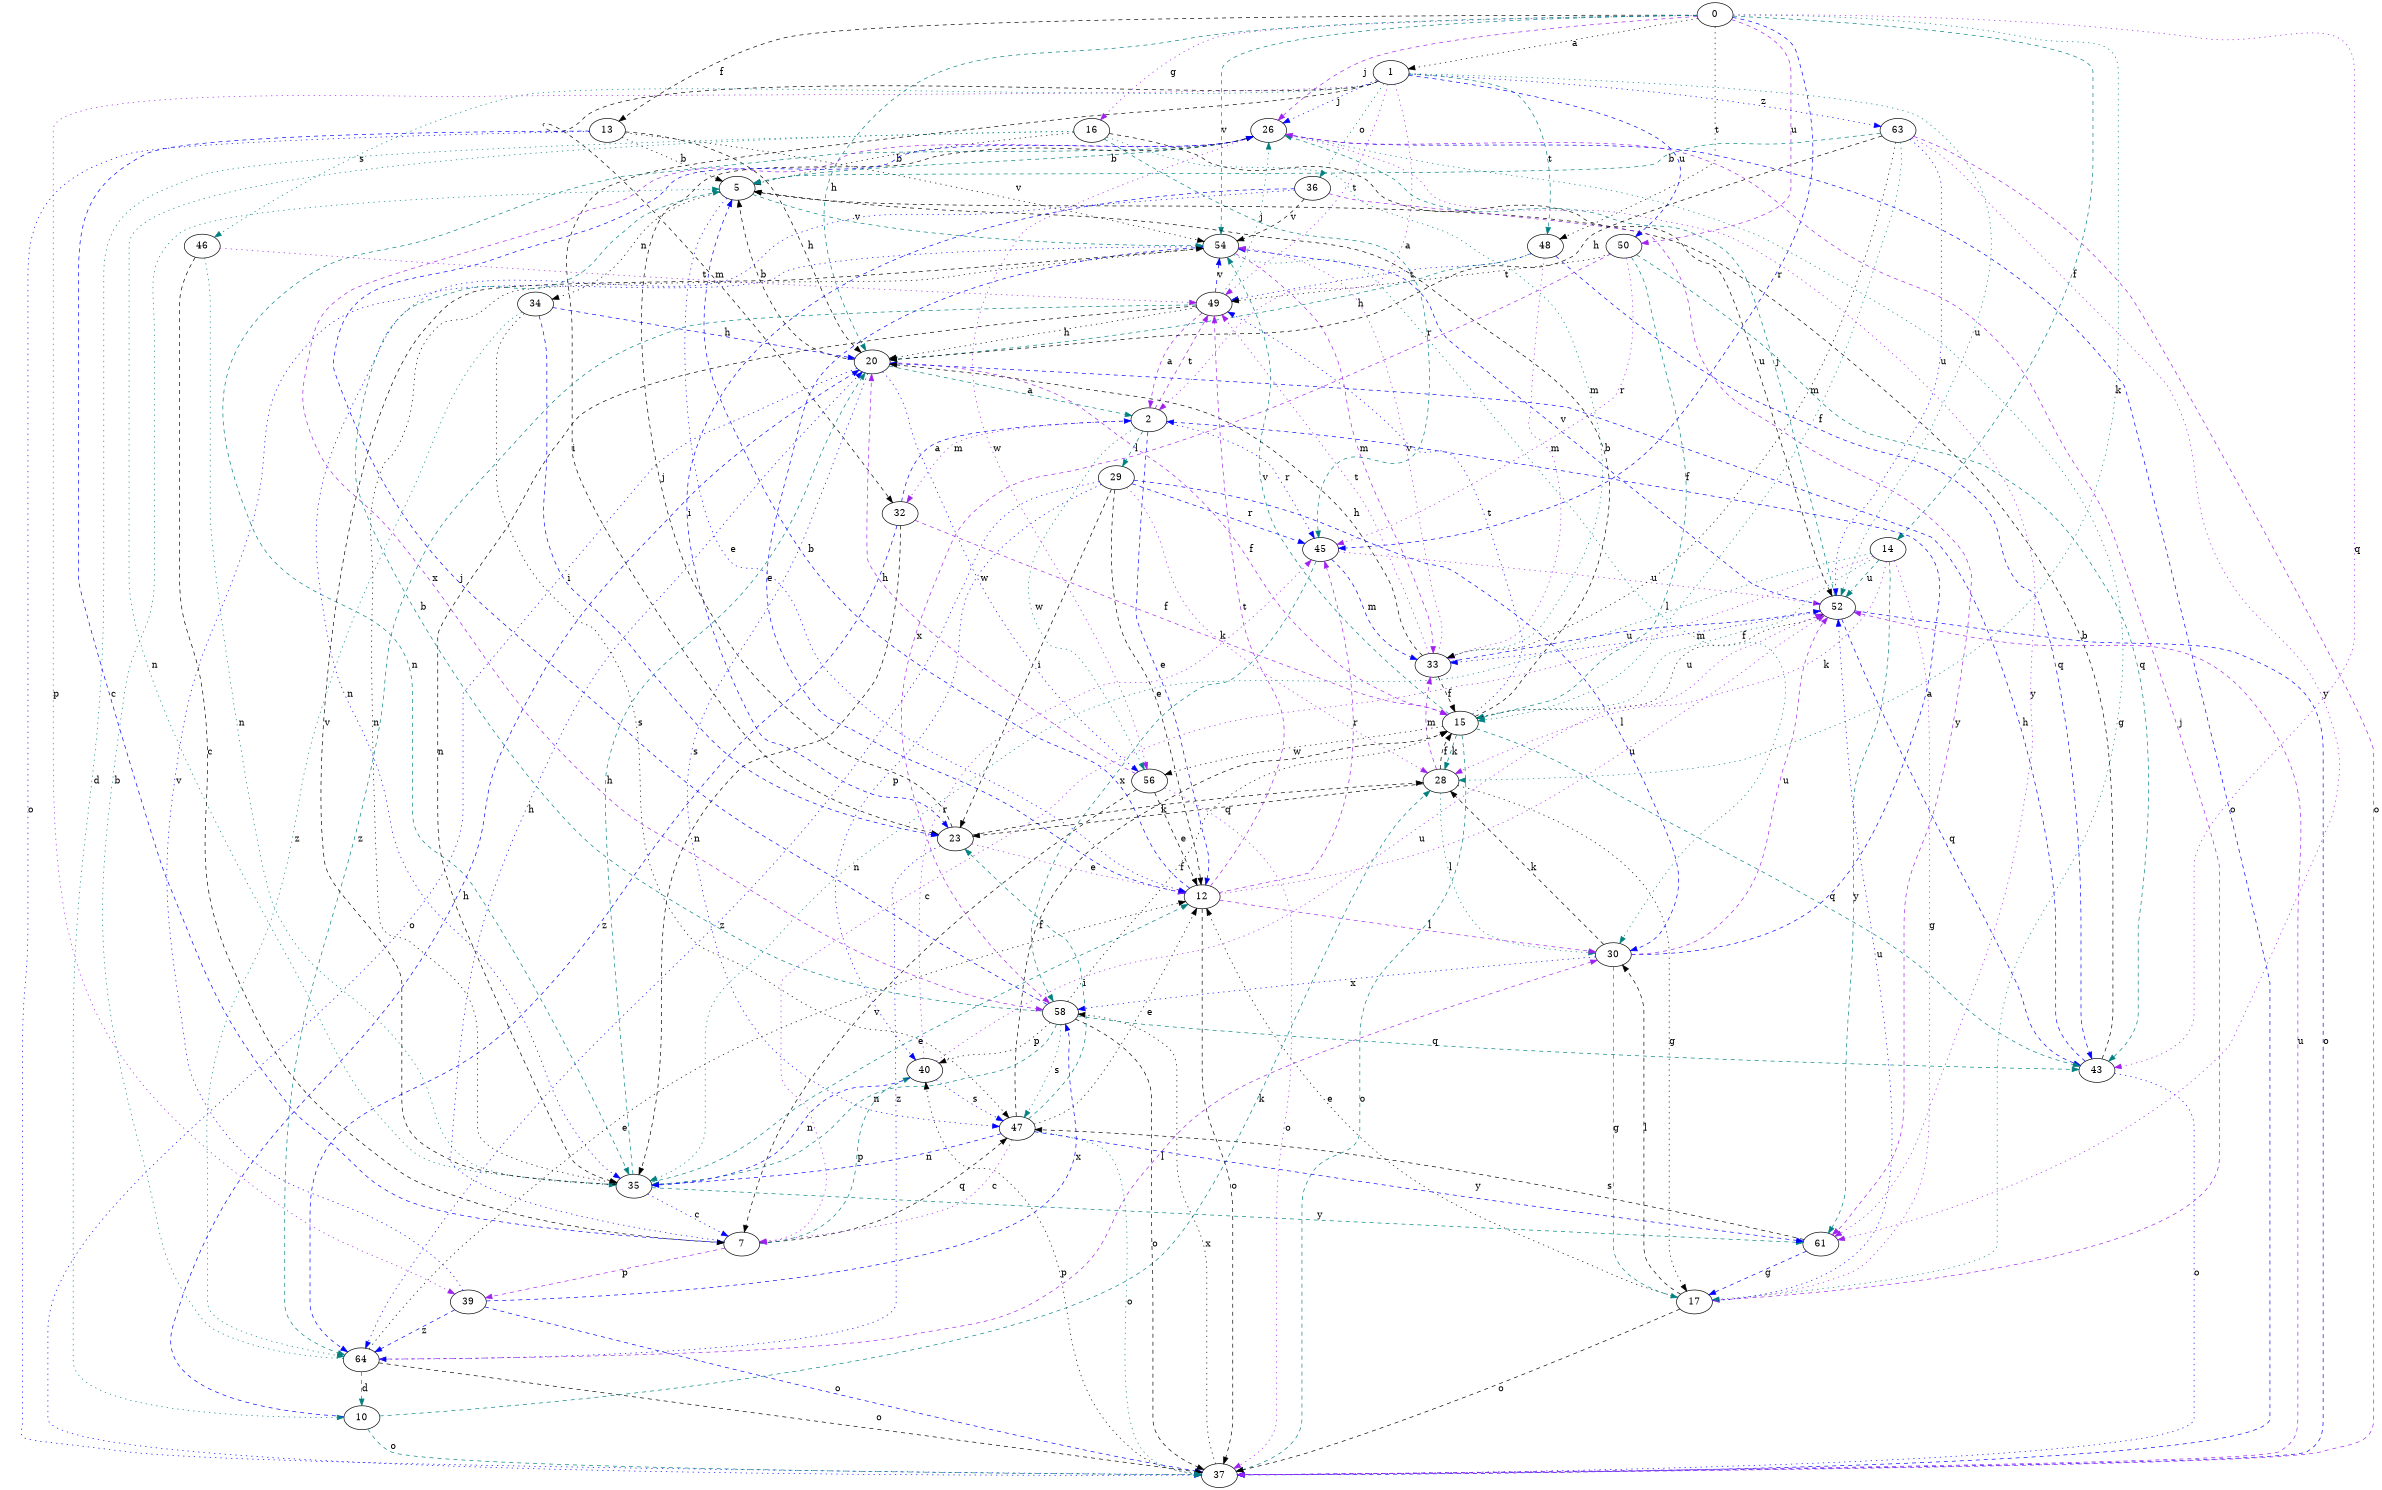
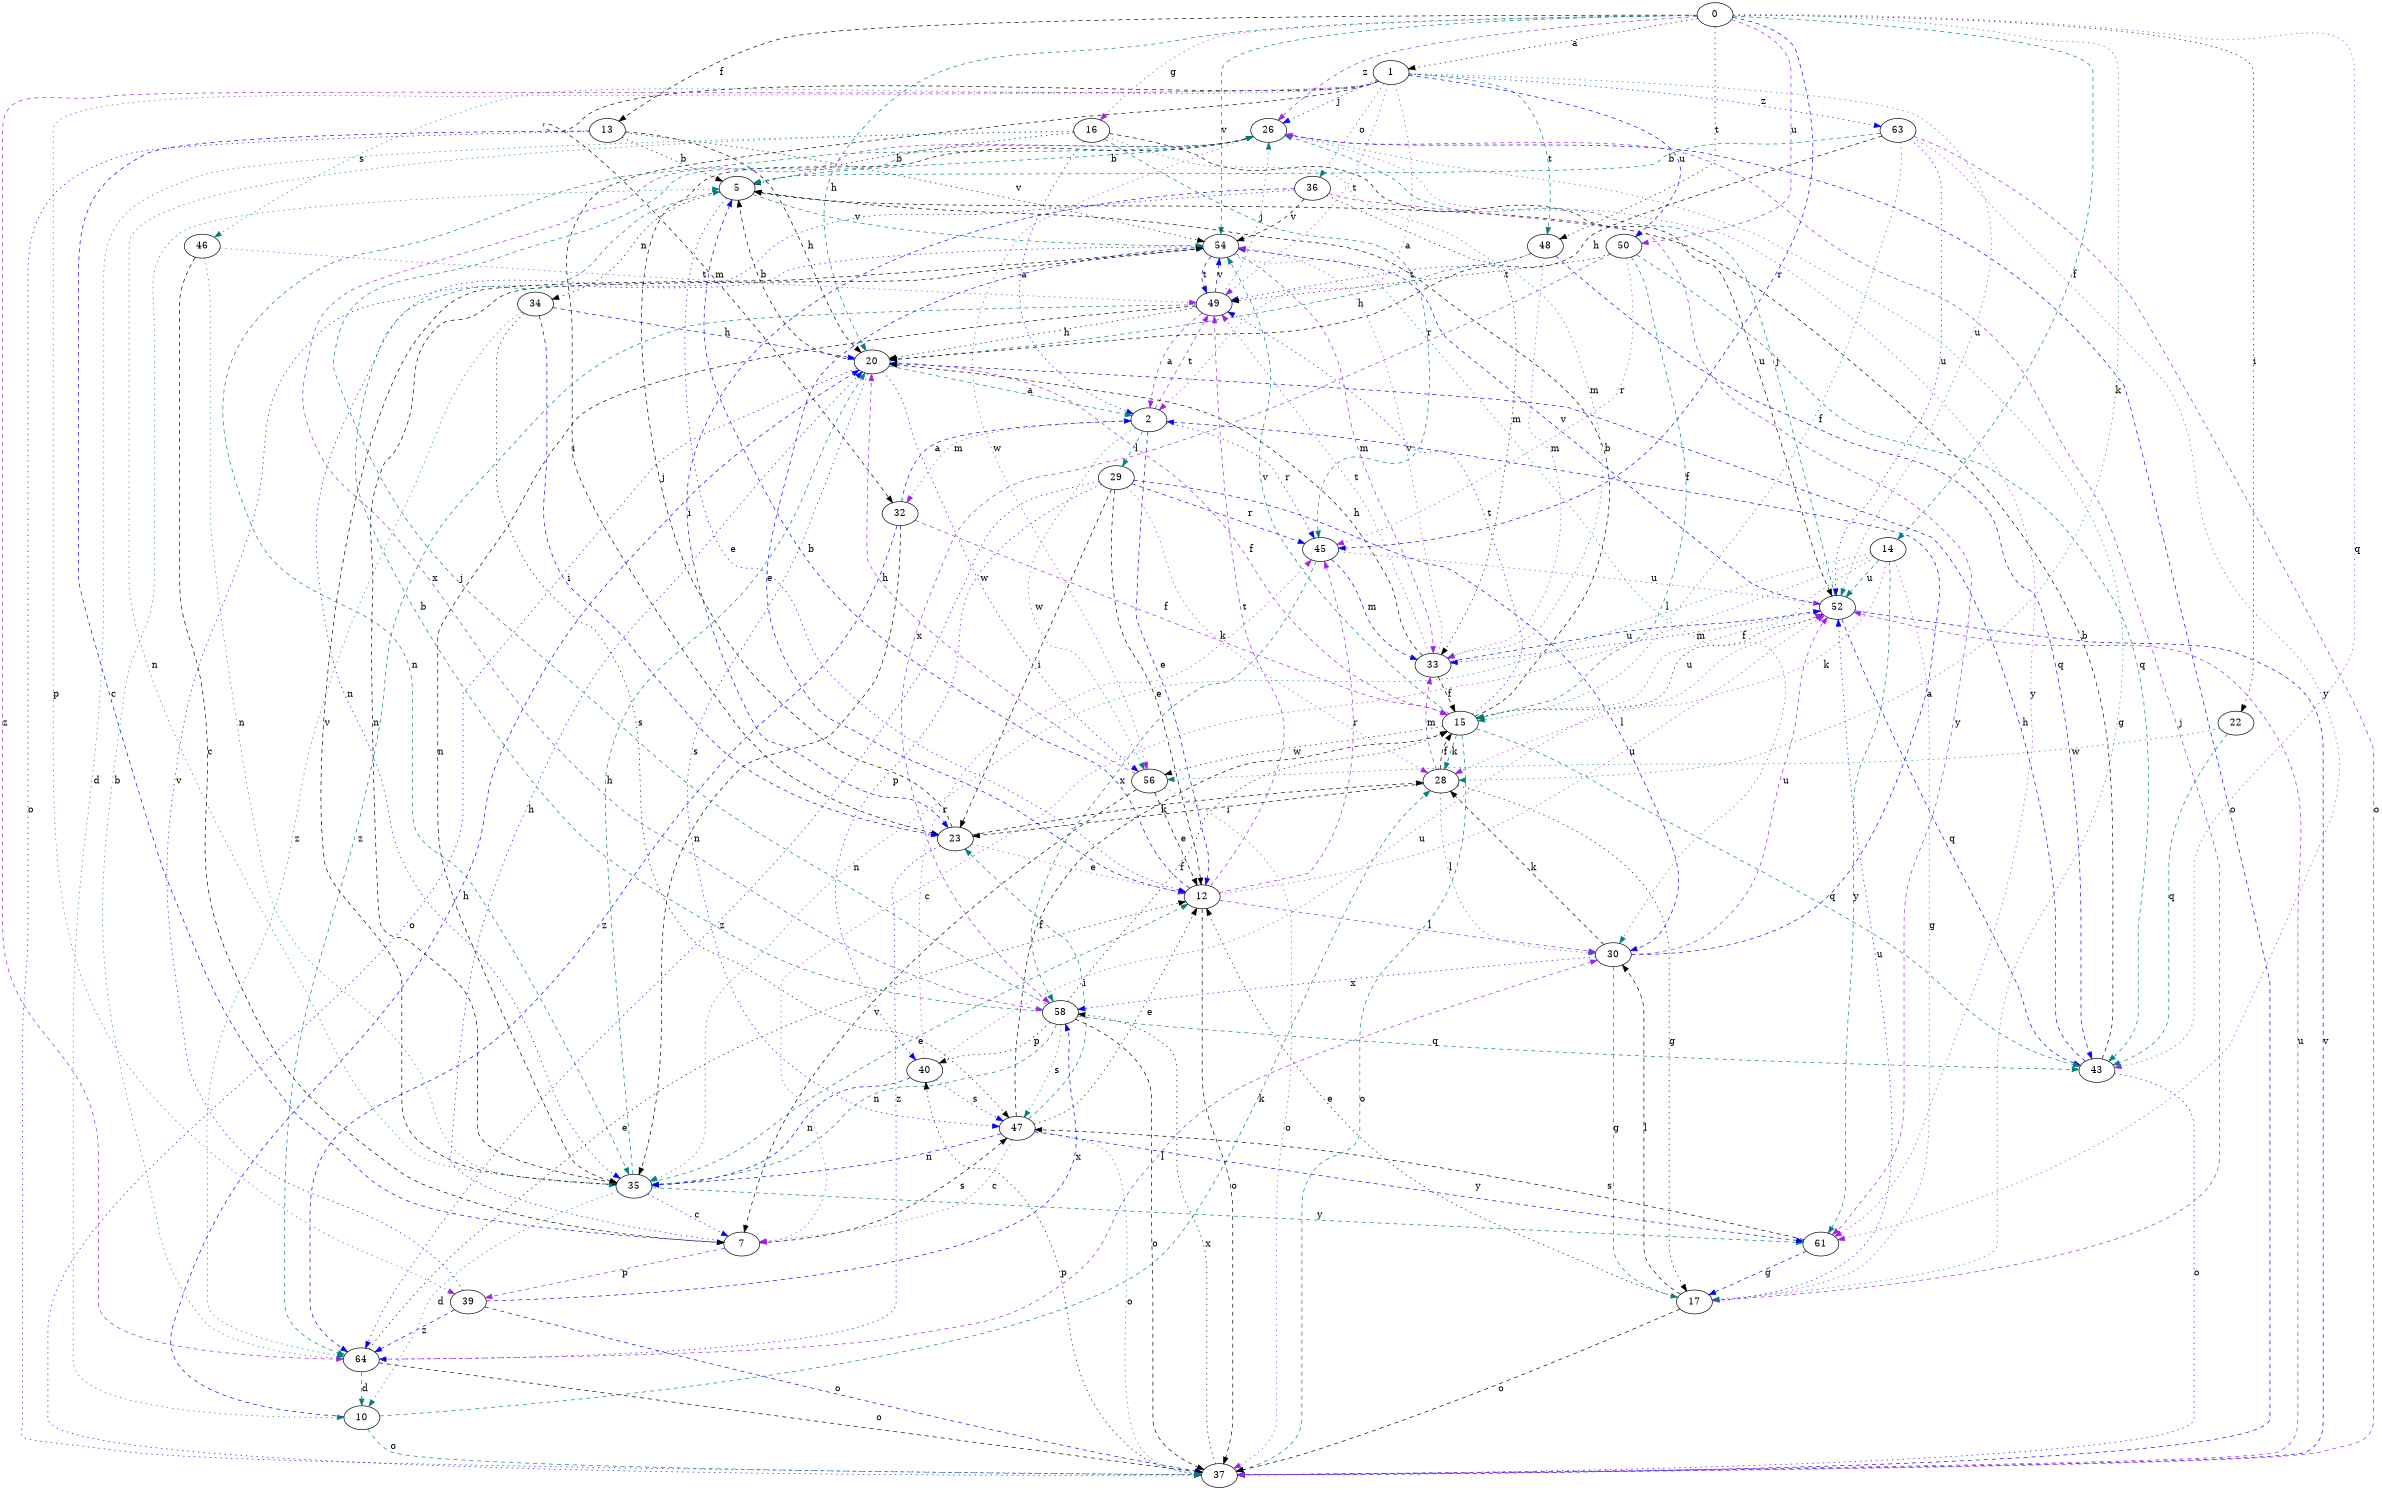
  strict digraph {
    edge [color=teal style=dashed]
    0
    1
    13
    14
    16
    20
+   22
    26
    28
    43
    45
    48
    50
    54
    2
    23
    32
    36
    39
    46
    49
    52
    63
    64
    5
    7
    37
    15
    17
    35
    61
    10
    33
    56
    47
    58
    30
    12
    29
    40
    34
    0 -> 1 [color=black label=a style=dotted]
    0 -> 13 [color=black label=f]
    0 -> 14 [label=f]
    0 -> 16 [color=purple label=g style=dotted]
    0 -> 20 [label=h]
-   0 -> 26 [color=purple label=j]
+   0 -> 22 [color=black label=i style=dotted]
+   0 -> 26 [color=purple label=z]
    0 -> 28 [label=k style=dotted]
    0 -> 43 [color=purple label=q style=dotted]
    0 -> 45 [color=blue label=r]
    0 -> 48 [color=black label=t style=dotted]
    0 -> 50 [color=purple label=u]
    0 -> 54 [label=v]
    1 -> 26 [color=blue label=j style=dotted]
    1 -> 48 [label=t]
    1 -> 50 [color=blue label=u]
    1 -> 2 [color=purple label=a style=dotted]
    1 -> 23 [color=black label=i]
    1 -> 32 [color=black label=m]
    1 -> 36 [label=o style=dotted]
    1 -> 39 [color=purple label=p style=dotted]
    1 -> 46 [label=s style=dotted]
    1 -> 49 [color=purple label=t style=dotted]
    1 -> 52 [label=u style=dotted]
    1 -> 63 [color=blue label=z style=dotted]
+   1 -> 64 [color=purple label=z]
    13 -> 20 [color=black label=h]
    13 -> 54 [color=black label=v style=dotted]
    13 -> 5 [color=black label=b style=dotted]
    13 -> 7 [color=blue label=c]
    13 -> 37 [color=blue label=o style=dotted]
    14 -> 28 [color=purple label=k style=dotted]
    14 -> 52 [label=u]
    14 -> 7 [color=purple label=c style=dotted]
    14 -> 15 [label=f style=dotted]
    14 -> 17 [color=purple label=g style=dotted]
    14 -> 35 [label=n style=dotted]
    14 -> 61 [label=y]
    16 -> 45 [label=r]
+   16 -> 2 [color=blue label=a style=dotted]
    16 -> 52 [color=black label=u]
    16 -> 5 [color=black label=b style=dotted]
    16 -> 35 [label=n style=dotted]
    16 -> 10 [label=d style=dotted]
    16 -> 33 [label=m style=dotted]
    20 -> 2 [label=a]
    20 -> 5 [color=black label=b]
    20 -> 37 [color=blue label=o style=dotted]
    20 -> 15 [color=purple label=f]
    20 -> 56 [color=blue label=w style=dotted]
    20 -> 47 [color=blue label=s style=dotted]
+   22 -> 43 [label=q]
+   22 -> 56 [label=w style=dotted]
    26 -> 5 [label=b]
    26 -> 37 [color=blue label=o]
    26 -> 17 [label=g style=dotted]
    26 -> 35 [label=n]
    26 -> 61 [color=purple label=y style=dotted]
    26 -> 56 [color=purple label=w style=dotted]
    26 -> 58 [color=purple label=x]
-   28 -> 23 [color=black label=q]
+   28 -> 23 [color=black label=i]
    28 -> 15 [color=black label=f]
    28 -> 17 [color=black label=g style=dotted]
    28 -> 33 [color=purple label=m]
    28 -> 30 [label=l style=dotted]
    43 -> 20 [color=blue label=h]
    43 -> 5 [color=black label=b]
    43 -> 37 [color=blue label=o style=dotted]
    45 -> 52 [color=purple label=u style=dotted]
    45 -> 33 [color=blue label=m]
    45 -> 58 [label=x]
    48 -> 20 [label=h]
    48 -> 43 [color=blue label=q]
    48 -> 49 [color=blue label=t style=dotted]
    48 -> 33 [color=purple label=m style=dotted]
    50 -> 43 [label=q]
    50 -> 45 [color=purple label=r style=dotted]
    50 -> 49 [color=black label=t style=dotted]
    50 -> 15 [label=f]
    50 -> 58 [color=purple label=x]
-   54 -> 35 [color=black label=n style=dotted]
+   54 -> 49 [color=blue label=t]
+   54 -> 35 [color=black label=n]
    54 -> 33 [color=purple label=m]
    54 -> 30 [label=l style=dotted]
    54 -> 12 [color=blue label=e]
    2 -> 45 [color=blue label=r style=dotted]
    2 -> 32 [color=purple label=m style=dotted]
    2 -> 49 [color=purple label=t]
    2 -> 56 [label=w style=dotted]
    2 -> 12 [color=blue label=e]
    2 -> 29 [label=l]
    23 -> 26 [color=black label=j]
    23 -> 28 [color=black label=k]
    23 -> 64 [color=blue label=z style=dotted]
    23 -> 12 [color=purple label=e style=dotted]
    32 -> 2 [color=blue label=a]
    32 -> 64 [color=blue label=z]
    32 -> 15 [color=purple label=f]
    32 -> 35 [color=black label=n]
    36 -> 54 [color=black label=v]
    36 -> 23 [color=blue label=i]
    36 -> 35 [color=blue label=n style=dotted]
    36 -> 61 [color=purple label=y]
    39 -> 54 [color=blue label=v style=dotted]
    39 -> 64 [color=blue label=z]
    39 -> 37 [color=blue label=o]
    39 -> 58 [color=blue label=x]
    46 -> 49 [color=purple label=t style=dotted]
    46 -> 7 [color=black label=c]
    46 -> 35 [label=n style=dotted]
    49 -> 20 [color=black label=h style=dotted]
    49 -> 26 [label=j style=dotted]
    49 -> 54 [color=blue label=v]
    49 -> 2 [color=purple label=a]
    49 -> 64 [label=z]
    49 -> 35 [color=black label=n]
    52 -> 26 [label=j]
    52 -> 43 [color=blue label=q]
    52 -> 54 [color=blue label=v]
-   52 -> 37 [color=blue label=o]
+   52 -> 37 [color=blue label=v]
    52 -> 33 [color=blue label=m style=dotted]
    63 -> 20 [color=black label=h]
    63 -> 52 [color=blue label=u style=dotted]
    63 -> 5 [label=b]
    63 -> 37 [color=purple label=o]
    63 -> 15 [label=f style=dotted]
    63 -> 61 [color=purple label=y style=dotted]
-   63 -> 33 [color=black label=m style=dotted]
+   36 -> 33 [color=black label=m style=dotted]
    64 -> 5 [label=b style=dotted]
    64 -> 37 [color=black label=o]
    64 -> 10 [label=d]
    64 -> 30 [color=purple label=l]
    64 -> 12 [color=black label=e style=dotted]
    5 -> 54 [label=v]
    5 -> 12 [color=blue label=e style=dotted]
    5 -> 34 [color=black label=n style=dotted]
    7 -> 20 [color=blue label=h style=dotted]
    7 -> 39 [color=purple label=p]
-   7 -> 47 [color=black label=q]
-   7 -> 40 [label=p]
+   7 -> 47 [color=black label=s]
    37 -> 52 [color=purple label=u]
    37 -> 58 [color=black label=x style=dotted]
    37 -> 40 [color=black label=p style=dotted]
    15 -> 28 [label=k]
    15 -> 43 [label=q]
    15 -> 54 [label=v]
    15 -> 49 [color=blue label=t style=dotted]
    15 -> 52 [color=black label=u style=dotted]
    15 -> 5 [color=black label=b]
    15 -> 37 [label=o]
    15 -> 56 [color=black label=w style=dotted]
    17 -> 26 [color=purple label=j]
    17 -> 52 [color=blue label=u style=dotted]
    17 -> 37 [color=black label=o]
    17 -> 30 [color=black label=l]
    17 -> 12 [color=black label=e style=dotted]
    35 -> 20 [label=h]
    35 -> 54 [color=black label=v]
    35 -> 7 [color=blue label=c style=dotted]
    35 -> 61 [label=y]
+   35 -> 10 [label=d style=dotted]
    35 -> 12 [label=e]
    61 -> 17 [color=blue label=g]
    61 -> 47 [color=black label=s]
    10 -> 20 [color=blue label=h]
    10 -> 28 [label=k]
    10 -> 37 [label=o]
    33 -> 20 [color=black label=h]
    33 -> 54 [color=purple label=v style=dotted]
    33 -> 49 [color=purple label=t style=dotted]
    33 -> 52 [color=blue label=u]
    33 -> 15 [color=black label=f]
    56 -> 20 [color=purple label=h]
    56 -> 7 [color=black label=v]
    56 -> 37 [color=purple label=o style=dotted]
    56 -> 12 [color=black label=e]
    47 -> 23 [label=i]
    47 -> 7 [color=purple label=c style=dotted]
    47 -> 37 [label=o style=dotted]
    47 -> 15 [color=black label=f]
    47 -> 35 [color=blue label=n]
    47 -> 61 [color=blue label=y]
    47 -> 12 [color=black label=e style=dotted]
-   58 -> 26 [color=blue label=j]
+   58 -> 26 [label=j]
    58 -> 43 [label=q]
    58 -> 5 [label=b]
    58 -> 37 [color=black label=o]
    58 -> 15 [color=black label=f style=dotted]
    58 -> 35 [label=n]
    58 -> 47 [label=s style=dotted]
    58 -> 40 [color=black label=p style=dotted]
    30 -> 28 [color=black label=k]
    30 -> 2 [color=blue label=a]
    30 -> 52 [color=purple label=u]
    30 -> 17 [label=g]
    30 -> 58 [color=blue label=x style=dotted]
    12 -> 45 [color=purple label=r]
    12 -> 49 [color=purple label=t]
    12 -> 52 [color=purple label=u style=dotted]
    12 -> 5 [color=blue label=b]
    12 -> 37 [color=black label=o]
    12 -> 30 [color=purple label=l]
    29 -> 28 [color=purple label=k style=dotted]
    29 -> 45 [color=blue label=r]
    29 -> 23 [color=black label=i]
    29 -> 64 [color=blue label=z style=dotted]
    29 -> 30 [color=blue label=l]
    29 -> 12 [color=black label=e]
    29 -> 40 [color=blue label=p style=dotted]
    40 -> 45 [color=purple label=r style=dotted]
    40 -> 52 [color=purple label=u style=dotted]
    40 -> 35 [color=blue label=n]
    40 -> 47 [color=blue label=s style=dotted]
    34 -> 20 [color=blue label=h]
    34 -> 23 [color=blue label=i]
    34 -> 64 [label=z style=dotted]
    34 -> 47 [color=black label=s style=dotted]
  }
